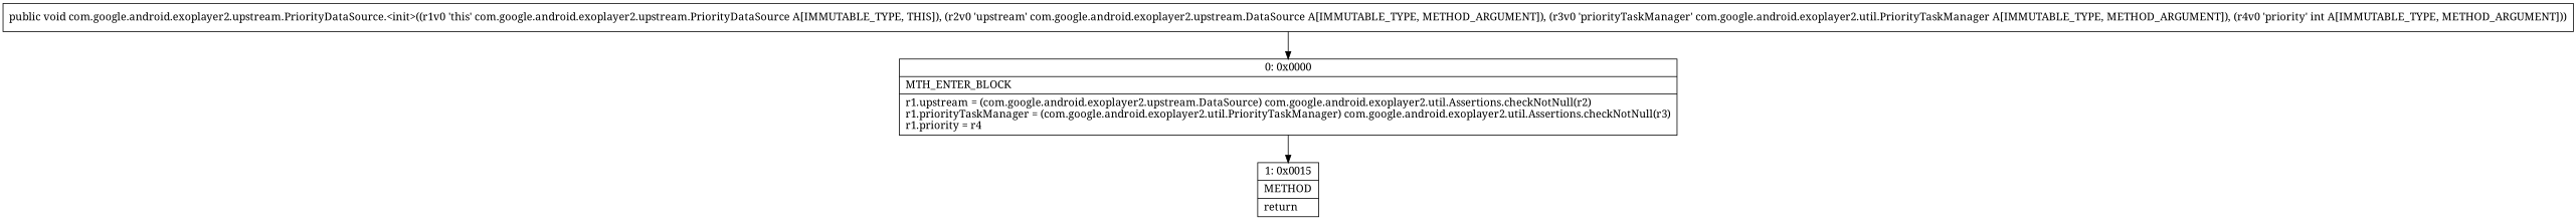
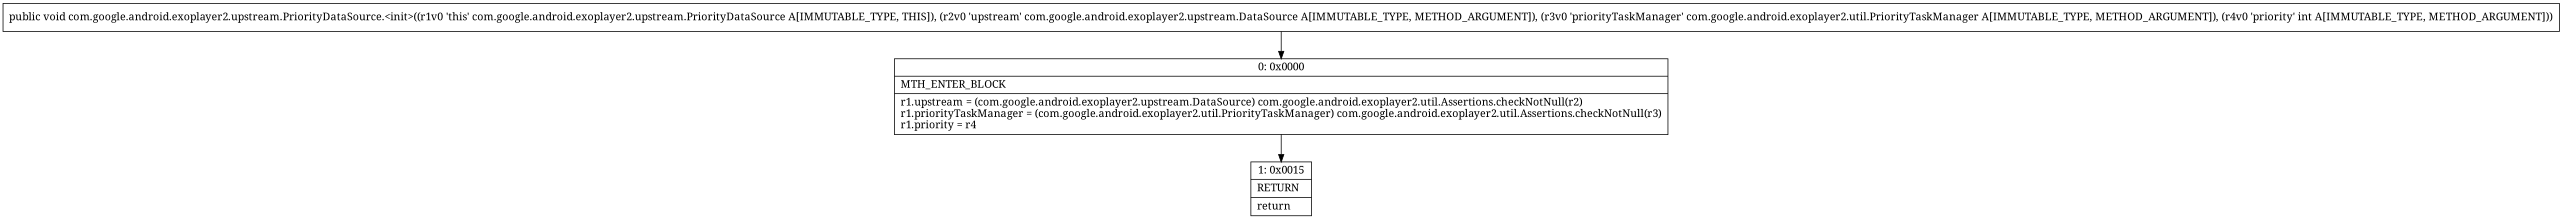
  digraph {
    fontname="Noto Serif"
    node [shape=record fontname="Noto Serif"]
    edge [fontname="Noto Serif"]
    n1 [label="{0\:\ 0x0000|MTH_ENTER_BLOCK\l|r1.upstream = (com.google.android.exoplayer2.upstream.DataSource) com.google.android.exoplayer2.util.Assertions.checkNotNull(r2)\lr1.priorityTaskManager = (com.google.android.exoplayer2.util.PriorityTaskManager) com.google.android.exoplayer2.util.Assertions.checkNotNull(r3)\lr1.priority = r4\l}"]
-   n2 [label="{1\:\ 0x0015|METHOD\l|return\l}"]
+   n2 [label="{1\:\ 0x0015|RETURN\l|return\l}"]
    n3 [label="{public void com.google.android.exoplayer2.upstream.PriorityDataSource.\<init\>((r1v0 'this' com.google.android.exoplayer2.upstream.PriorityDataSource A[IMMUTABLE_TYPE, THIS]), (r2v0 'upstream' com.google.android.exoplayer2.upstream.DataSource A[IMMUTABLE_TYPE, METHOD_ARGUMENT]), (r3v0 'priorityTaskManager' com.google.android.exoplayer2.util.PriorityTaskManager A[IMMUTABLE_TYPE, METHOD_ARGUMENT]), (r4v0 'priority' int A[IMMUTABLE_TYPE, METHOD_ARGUMENT])) }"]
    n1 -> n2
    n3 -> n1
  }
